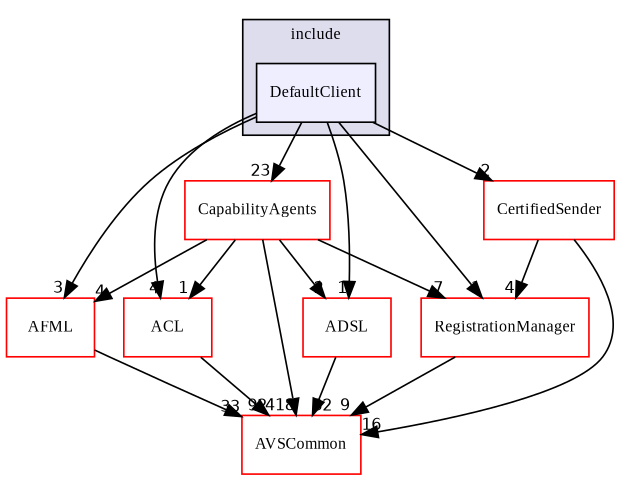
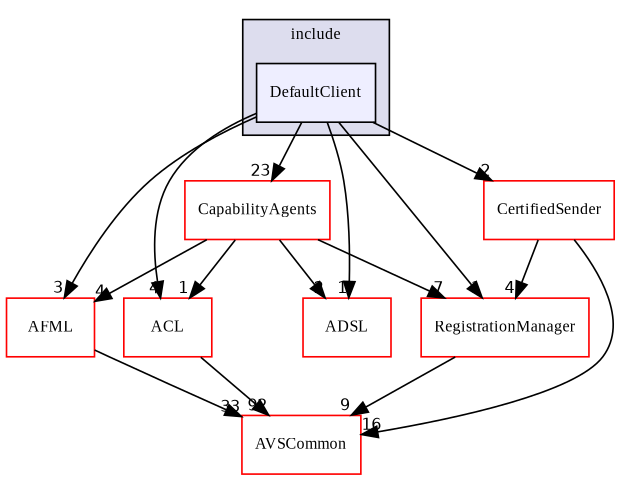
  digraph {
    compound=true
    fontname="Liberation Serif"
    node [fillcolor=white fontname="Liberation Serif" fontsize=10 shape=box style=filled color=red]
    edge [fontname="Liberation Serif" headlabel=4 labeldistance=1.5 labelfontname=Helvetica labelfontsize=10]
    n1 [fillcolor="#eeeeff" label=DefaultClient pencolor=black color=""]
    n2 [label=AFML]
    n3 [label=CapabilityAgents]
    n4 [label=CertifiedSender]
    n5 [label=ACL]
    n6 [label=RegistrationManager]
    n7 [label=ADSL]
    n8 [label=AVSCommon]
    subgraph cluster_1 {
      bgcolor="#ddddee"
      fontsize=10
      label=include
      pencolor=black
      n1
    }
    n1 -> n2 [headlabel=3]
    n1 -> n3 [headlabel=23]
    n1 -> n4 [headlabel=2]
    n1 -> n5
    n1 -> n6 [headlabel=1]
    n1 -> n7 [headlabel=1]
    n2 -> n8 [headlabel=33]
    n3 -> n2
    n3 -> n5 [headlabel=1]
    n3 -> n6 [headlabel=7]
    n3 -> n7 [headlabel=2]
-   n3 -> n8 [headlabel=418]
    n4 -> n6
    n4 -> n8 [headlabel=16]
    n5 -> n8 [headlabel=92]
    n6 -> n8 [headlabel=9]
-   n7 -> n8 [headlabel=32]
  }
